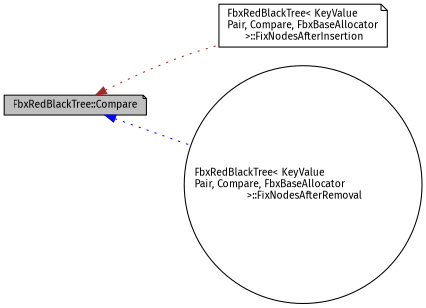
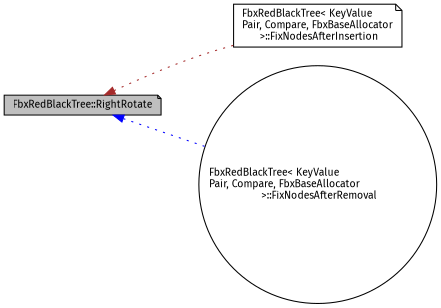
  digraph {
    rankdir=LR
    fontname="Fira Sans"
    node [color=black fillcolor=white fontname="Fira Sans" fontsize=10 shape=note style=filled]
    edge [dir=back fontname="Fira Sans" fontsize=10 labelfontname=Helvetica labelfontsize=10 style=dotted]
-   n1 [fillcolor=grey75 fontcolor=black height=0.2 label="FbxRedBlackTree::Compare" width=0.4]
+   n1 [fillcolor=grey75 fontcolor=black height=0.2 label="FbxRedBlackTree::RightRotate" width=0.4]
    n2 [height=0.2 label="FbxRedBlackTree\< KeyValue\lPair, Compare, FbxBaseAllocator\l \>::FixNodesAfterInsertion" width=0.4]
    n3 [height=0.2 label="FbxRedBlackTree\< KeyValue\lPair, Compare, FbxBaseAllocator\l \>::FixNodesAfterRemoval" shape=circle width=0.4]
    n1 -> n2 [color=brown]
    n1 -> n3 [color=blue]
  }
